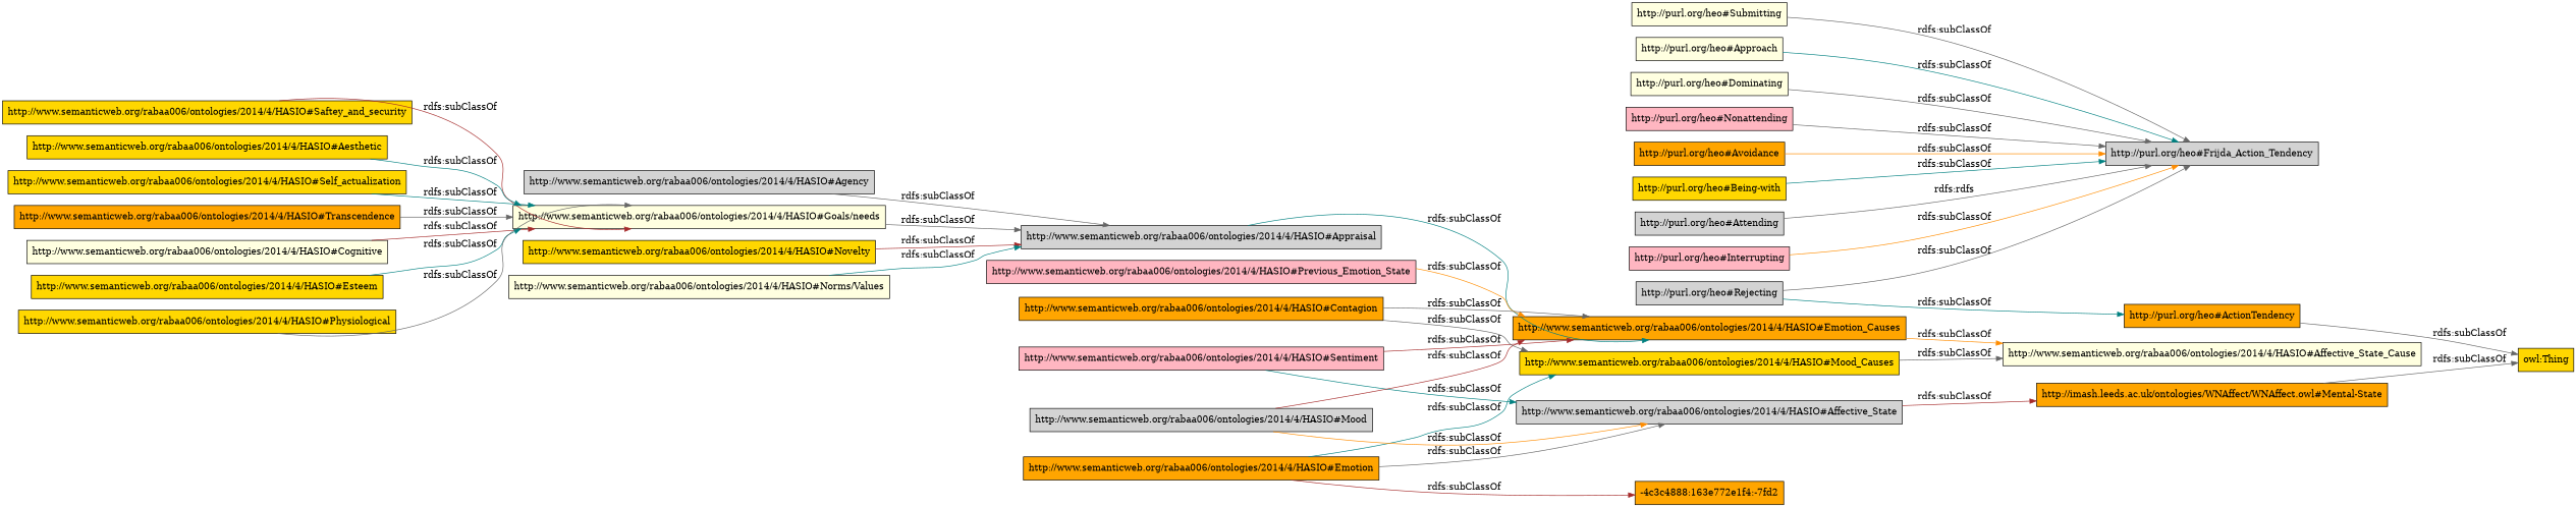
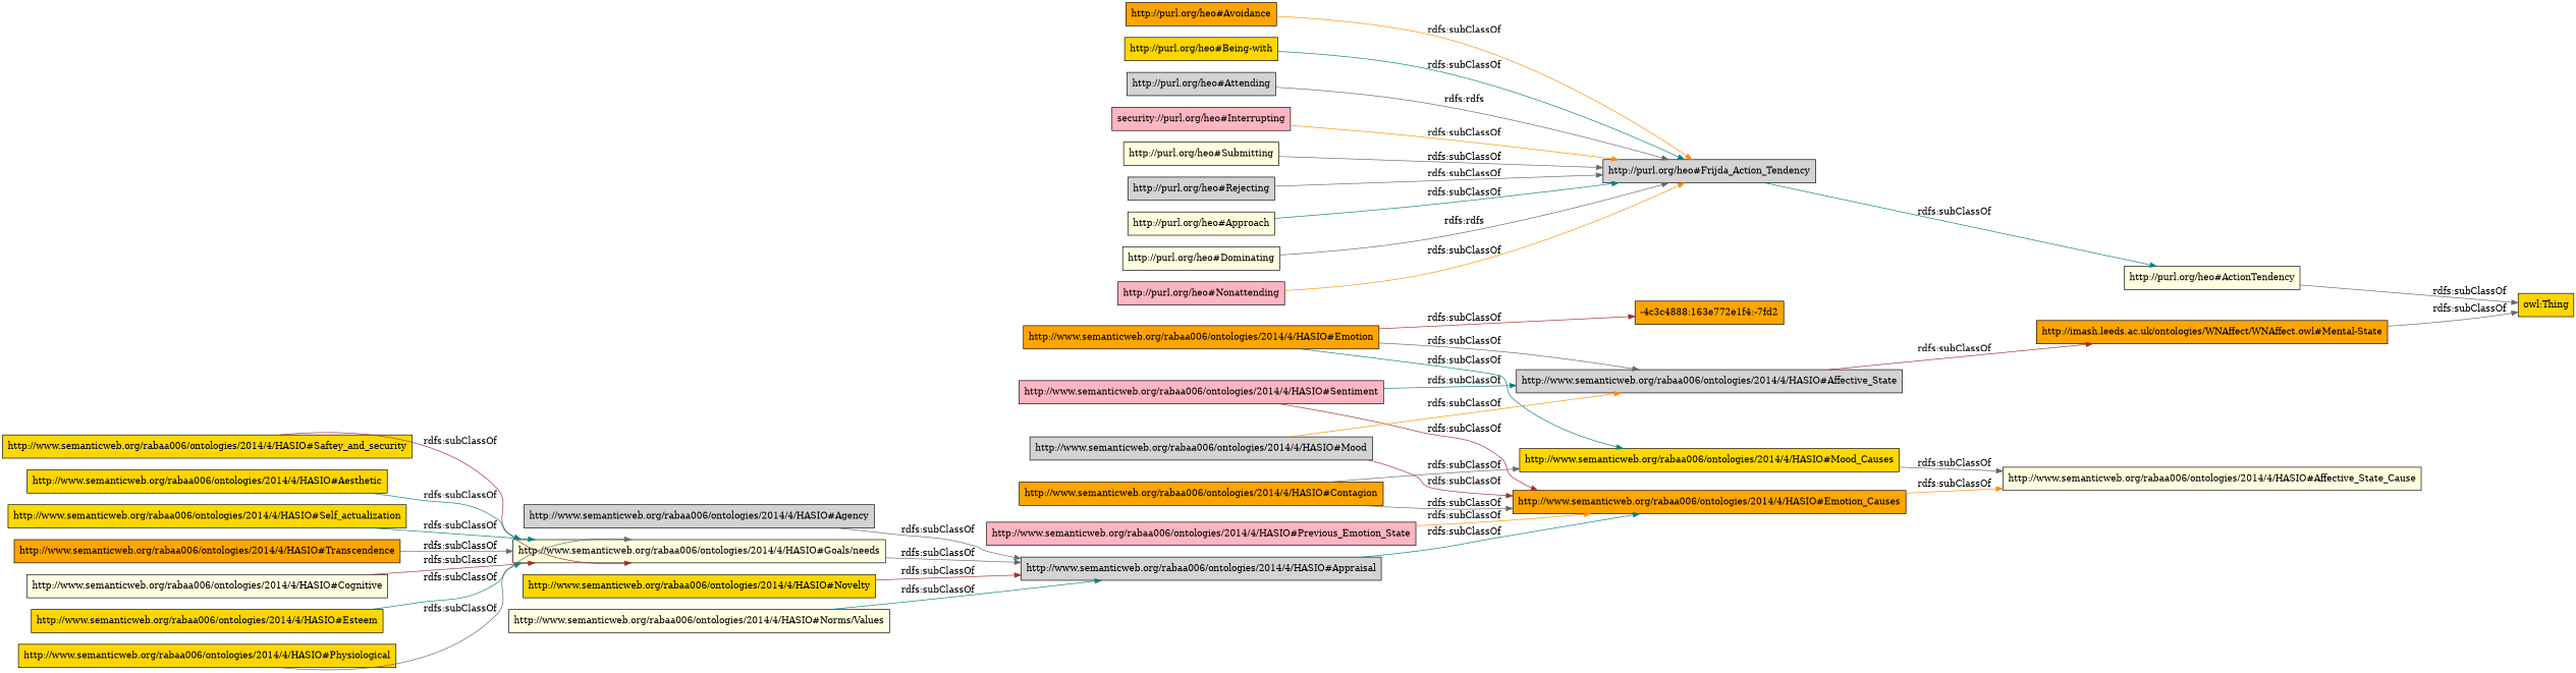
  digraph {
    rankdir=LR
    node [color=black fillcolor=gold shape=rectangle style=filled]
    edge [color=gray40]
    "http://purl.org/heo#Approach" [fillcolor=lightyellow]
    "http://purl.org/heo#Frijda_Action_Tendency" [fillcolor=lightgrey]
-   "http://purl.org/heo#ActionTendency" [fillcolor=orange]
+   "http://purl.org/heo#ActionTendency" [fillcolor=lightyellow]
    "http://www.semanticweb.org/rabaa006/ontologies/2014/4/HASIO#Affective_State_Cause" [fillcolor=lightyellow]
    "http://www.semanticweb.org/rabaa006/ontologies/2014/4/HASIO#Mood_Causes"
    "http://www.semanticweb.org/rabaa006/ontologies/2014/4/HASIO#Agency" [fillcolor=lightgrey]
    "http://www.semanticweb.org/rabaa006/ontologies/2014/4/HASIO#Appraisal" [fillcolor=lightgrey]
    "http://www.semanticweb.org/rabaa006/ontologies/2014/4/HASIO#Emotion_Causes" [fillcolor=orange]
    "http://www.semanticweb.org/rabaa006/ontologies/2014/4/HASIO#Sentiment" [fillcolor=lightpink]
    "http://www.semanticweb.org/rabaa006/ontologies/2014/4/HASIO#Affective_State" [fillcolor=lightgrey]
    "http://imash.leeds.ac.uk/ontologies/WNAffect/WNAffect.owl#Mental-State" [fillcolor=orange]
    "http://www.semanticweb.org/rabaa006/ontologies/2014/4/HASIO#Emotion" [fillcolor=orange]
    "-4c3c4888:163e772e1f4:-7fd2" [fillcolor=orange]
    "http://www.semanticweb.org/rabaa006/ontologies/2014/4/HASIO#Goals/needs" [fillcolor=lightyellow]
    "http://www.semanticweb.org/rabaa006/ontologies/2014/4/HASIO#Saftey_and_security"
    "owl:Thing"
    "http://www.semanticweb.org/rabaa006/ontologies/2014/4/HASIO#Previous_Emotion_State" [fillcolor=lightpink]
    "http://purl.org/heo#Dominating" [fillcolor=lightyellow]
    "http://www.semanticweb.org/rabaa006/ontologies/2014/4/HASIO#Mood" [fillcolor=lightgrey]
    "http://www.semanticweb.org/rabaa006/ontologies/2014/4/HASIO#Aesthetic"
    "http://purl.org/heo#Nonattending" [fillcolor=lightpink]
    "http://www.semanticweb.org/rabaa006/ontologies/2014/4/HASIO#Novelty"
    "http://www.semanticweb.org/rabaa006/ontologies/2014/4/HASIO#Contagion" [fillcolor=orange]
    "http://www.semanticweb.org/rabaa006/ontologies/2014/4/HASIO#Self_actualization"
    "http://purl.org/heo#Avoidance" [fillcolor=orange]
    "http://www.semanticweb.org/rabaa006/ontologies/2014/4/HASIO#Transcendence" [fillcolor=orange]
    "http://www.semanticweb.org/rabaa006/ontologies/2014/4/HASIO#Cognitive" [fillcolor=lightyellow]
    "http://www.semanticweb.org/rabaa006/ontologies/2014/4/HASIO#Esteem"
    "http://www.semanticweb.org/rabaa006/ontologies/2014/4/HASIO#Norms/Values" [fillcolor=lightyellow]
    "http://purl.org/heo#Being-with"
    "http://purl.org/heo#Attending" [fillcolor=lightgrey]
-   "http://purl.org/heo#Interrupting" [fillcolor=lightpink]
+   "http://purl.org/heo#Interrupting" [fillcolor=lightpink label="security://purl.org/heo#Interrupting"]
    "http://purl.org/heo#Submitting" [fillcolor=lightyellow]
    "http://www.semanticweb.org/rabaa006/ontologies/2014/4/HASIO#Physiological"
    "http://purl.org/heo#Rejecting" [fillcolor=lightgrey]
    "http://purl.org/heo#Approach" -> "http://purl.org/heo#Frijda_Action_Tendency" [color=teal label="rdfs:subClassOf"]
-   "http://purl.org/heo#Rejecting" -> "http://purl.org/heo#ActionTendency" [color=teal label="rdfs:subClassOf"]
+   "http://purl.org/heo#Frijda_Action_Tendency" -> "http://purl.org/heo#ActionTendency" [color=teal label="rdfs:subClassOf"]
    "http://purl.org/heo#ActionTendency" -> "owl:Thing" [label="rdfs:subClassOf"]
    "http://www.semanticweb.org/rabaa006/ontologies/2014/4/HASIO#Mood_Causes" -> "http://www.semanticweb.org/rabaa006/ontologies/2014/4/HASIO#Affective_State_Cause" [label="rdfs:subClassOf"]
    "http://www.semanticweb.org/rabaa006/ontologies/2014/4/HASIO#Agency" -> "http://www.semanticweb.org/rabaa006/ontologies/2014/4/HASIO#Appraisal" [label="rdfs:subClassOf"]
    "http://www.semanticweb.org/rabaa006/ontologies/2014/4/HASIO#Appraisal" -> "http://www.semanticweb.org/rabaa006/ontologies/2014/4/HASIO#Emotion_Causes" [color=teal label="rdfs:subClassOf"]
    "http://www.semanticweb.org/rabaa006/ontologies/2014/4/HASIO#Emotion_Causes" -> "http://www.semanticweb.org/rabaa006/ontologies/2014/4/HASIO#Affective_State_Cause" [color=darkorange label="rdfs:subClassOf"]
    "http://www.semanticweb.org/rabaa006/ontologies/2014/4/HASIO#Sentiment" -> "http://www.semanticweb.org/rabaa006/ontologies/2014/4/HASIO#Emotion_Causes" [color=brown label="rdfs:subClassOf"]
    "http://www.semanticweb.org/rabaa006/ontologies/2014/4/HASIO#Sentiment" -> "http://www.semanticweb.org/rabaa006/ontologies/2014/4/HASIO#Affective_State" [color=teal label="rdfs:subClassOf"]
    "http://www.semanticweb.org/rabaa006/ontologies/2014/4/HASIO#Affective_State" -> "http://imash.leeds.ac.uk/ontologies/WNAffect/WNAffect.owl#Mental-State" [color=brown label="rdfs:subClassOf"]
    "http://imash.leeds.ac.uk/ontologies/WNAffect/WNAffect.owl#Mental-State" -> "owl:Thing" [label="rdfs:subClassOf"]
    "http://www.semanticweb.org/rabaa006/ontologies/2014/4/HASIO#Emotion" -> "http://www.semanticweb.org/rabaa006/ontologies/2014/4/HASIO#Mood_Causes" [color=teal label="rdfs:subClassOf"]
    "http://www.semanticweb.org/rabaa006/ontologies/2014/4/HASIO#Emotion" -> "http://www.semanticweb.org/rabaa006/ontologies/2014/4/HASIO#Affective_State" [label="rdfs:subClassOf"]
    "http://www.semanticweb.org/rabaa006/ontologies/2014/4/HASIO#Emotion" -> "-4c3c4888:163e772e1f4:-7fd2" [color=brown label="rdfs:subClassOf"]
    "http://www.semanticweb.org/rabaa006/ontologies/2014/4/HASIO#Goals/needs" -> "http://www.semanticweb.org/rabaa006/ontologies/2014/4/HASIO#Appraisal" [label="rdfs:subClassOf"]
    "http://www.semanticweb.org/rabaa006/ontologies/2014/4/HASIO#Saftey_and_security" -> "http://www.semanticweb.org/rabaa006/ontologies/2014/4/HASIO#Goals/needs" [color=brown label="rdfs:subClassOf"]
    "http://www.semanticweb.org/rabaa006/ontologies/2014/4/HASIO#Previous_Emotion_State" -> "http://www.semanticweb.org/rabaa006/ontologies/2014/4/HASIO#Emotion_Causes" [color=darkorange label="rdfs:subClassOf"]
-   "http://purl.org/heo#Dominating" -> "http://purl.org/heo#Frijda_Action_Tendency" [label="rdfs:subClassOf"]
+   "http://purl.org/heo#Dominating" -> "http://purl.org/heo#Frijda_Action_Tendency" [label="rdfs:rdfs"]
    "http://www.semanticweb.org/rabaa006/ontologies/2014/4/HASIO#Mood" -> "http://www.semanticweb.org/rabaa006/ontologies/2014/4/HASIO#Emotion_Causes" [color=brown label="rdfs:subClassOf"]
    "http://www.semanticweb.org/rabaa006/ontologies/2014/4/HASIO#Mood" -> "http://www.semanticweb.org/rabaa006/ontologies/2014/4/HASIO#Affective_State" [color=darkorange label="rdfs:subClassOf"]
    "http://www.semanticweb.org/rabaa006/ontologies/2014/4/HASIO#Aesthetic" -> "http://www.semanticweb.org/rabaa006/ontologies/2014/4/HASIO#Goals/needs" [color=teal label="rdfs:subClassOf"]
-   "http://purl.org/heo#Nonattending" -> "http://purl.org/heo#Frijda_Action_Tendency" [label="rdfs:subClassOf"]
+   "http://purl.org/heo#Nonattending" -> "http://purl.org/heo#Frijda_Action_Tendency" [color=darkorange label="rdfs:subClassOf"]
    "http://www.semanticweb.org/rabaa006/ontologies/2014/4/HASIO#Novelty" -> "http://www.semanticweb.org/rabaa006/ontologies/2014/4/HASIO#Appraisal" [color=brown label="rdfs:subClassOf"]
    "http://www.semanticweb.org/rabaa006/ontologies/2014/4/HASIO#Contagion" -> "http://www.semanticweb.org/rabaa006/ontologies/2014/4/HASIO#Mood_Causes" [label="rdfs:subClassOf"]
    "http://www.semanticweb.org/rabaa006/ontologies/2014/4/HASIO#Contagion" -> "http://www.semanticweb.org/rabaa006/ontologies/2014/4/HASIO#Emotion_Causes" [label="rdfs:subClassOf"]
    "http://www.semanticweb.org/rabaa006/ontologies/2014/4/HASIO#Self_actualization" -> "http://www.semanticweb.org/rabaa006/ontologies/2014/4/HASIO#Goals/needs" [color=teal label="rdfs:subClassOf"]
    "http://purl.org/heo#Avoidance" -> "http://purl.org/heo#Frijda_Action_Tendency" [color=darkorange label="rdfs:subClassOf"]
    "http://www.semanticweb.org/rabaa006/ontologies/2014/4/HASIO#Transcendence" -> "http://www.semanticweb.org/rabaa006/ontologies/2014/4/HASIO#Goals/needs" [label="rdfs:subClassOf"]
    "http://www.semanticweb.org/rabaa006/ontologies/2014/4/HASIO#Cognitive" -> "http://www.semanticweb.org/rabaa006/ontologies/2014/4/HASIO#Goals/needs" [color=brown label="rdfs:subClassOf"]
    "http://www.semanticweb.org/rabaa006/ontologies/2014/4/HASIO#Esteem" -> "http://www.semanticweb.org/rabaa006/ontologies/2014/4/HASIO#Goals/needs" [color=teal label="rdfs:subClassOf"]
    "http://www.semanticweb.org/rabaa006/ontologies/2014/4/HASIO#Norms/Values" -> "http://www.semanticweb.org/rabaa006/ontologies/2014/4/HASIO#Appraisal" [color=teal label="rdfs:subClassOf"]
    "http://purl.org/heo#Being-with" -> "http://purl.org/heo#Frijda_Action_Tendency" [color=teal label="rdfs:subClassOf"]
    "http://purl.org/heo#Attending" -> "http://purl.org/heo#Frijda_Action_Tendency" [label="rdfs:rdfs"]
    "http://purl.org/heo#Interrupting" -> "http://purl.org/heo#Frijda_Action_Tendency" [color=darkorange label="rdfs:subClassOf"]
    "http://purl.org/heo#Submitting" -> "http://purl.org/heo#Frijda_Action_Tendency" [label="rdfs:subClassOf"]
    "http://www.semanticweb.org/rabaa006/ontologies/2014/4/HASIO#Physiological" -> "http://www.semanticweb.org/rabaa006/ontologies/2014/4/HASIO#Goals/needs" [label="rdfs:subClassOf"]
    "http://purl.org/heo#Rejecting" -> "http://purl.org/heo#Frijda_Action_Tendency" [label="rdfs:subClassOf"]
  }
